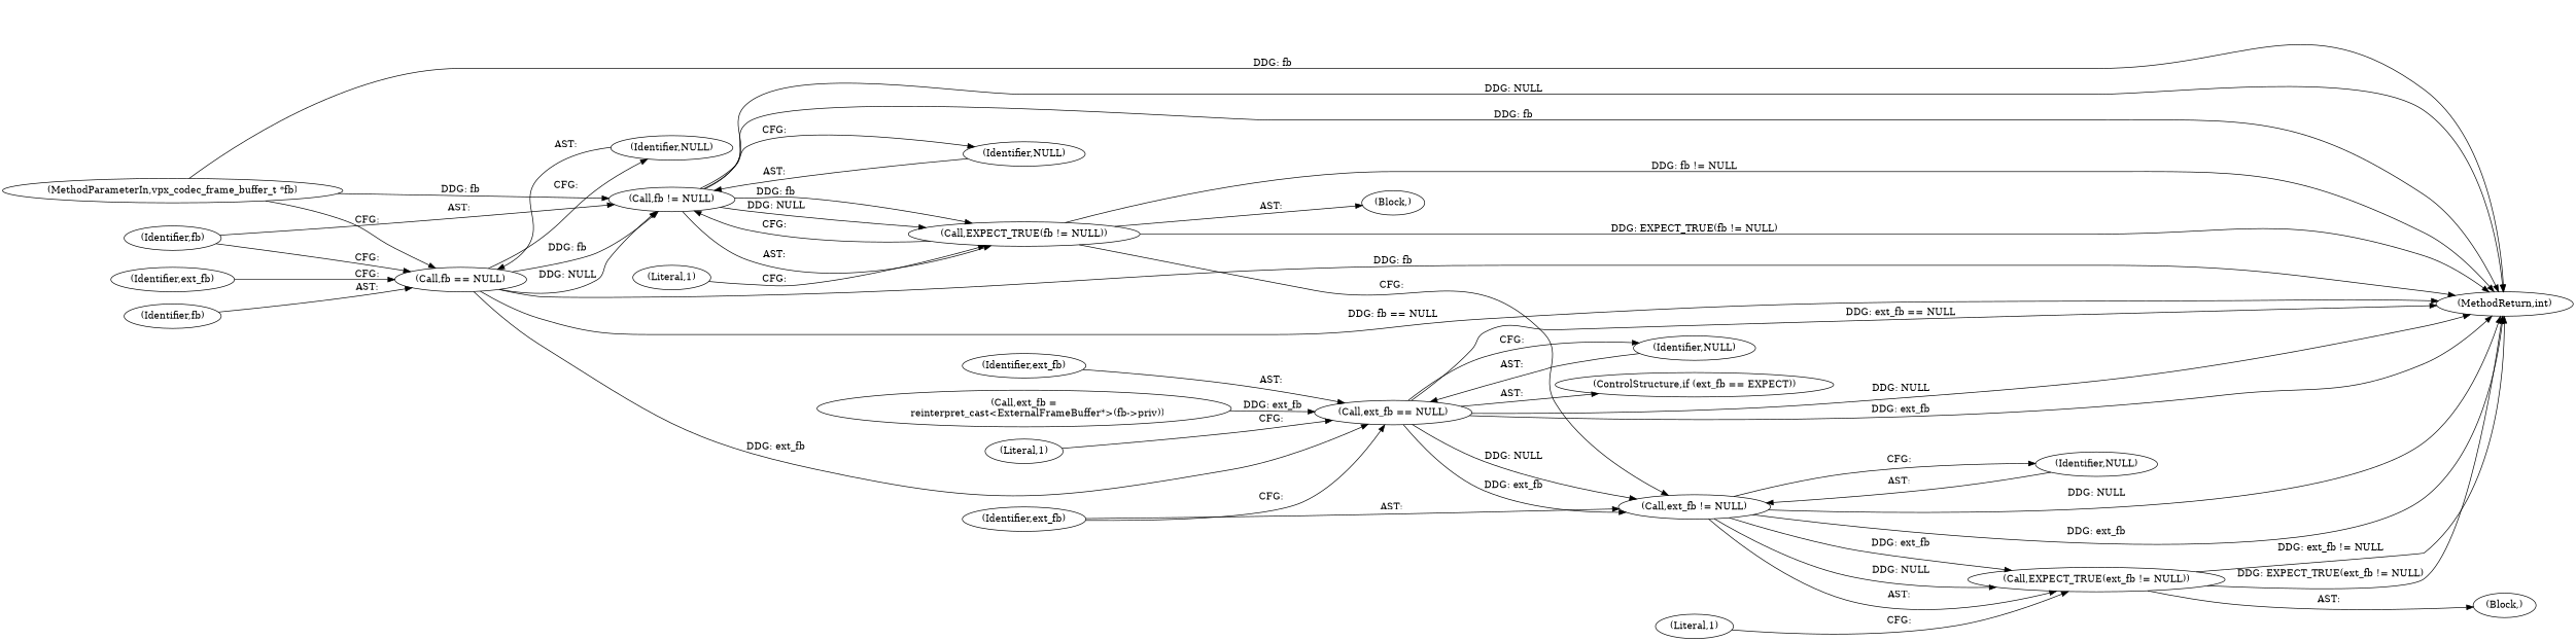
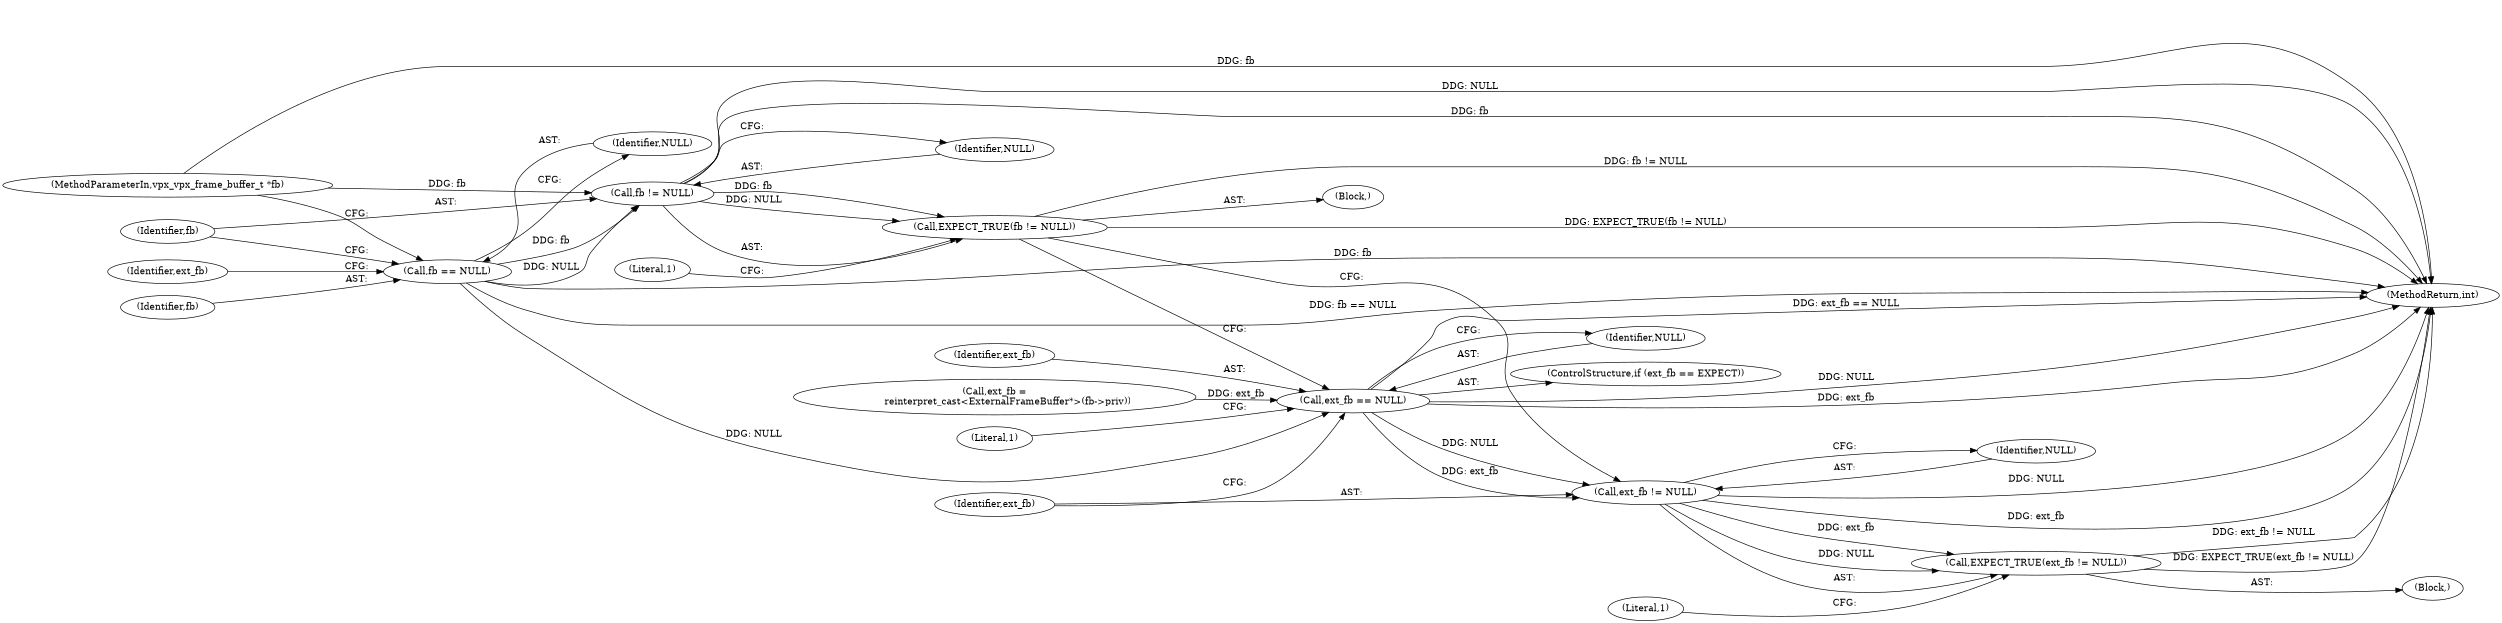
  digraph {
    fontname="DejaVu Serif"
    rankdir=LR
    node [fontname="DejaVu Serif"]
    edge [fontname="DejaVu Serif"]
    n1 [label="(Call,fb == NULL)"]
    n2 [label="(Call,fb != NULL)"]
    n3 [label="(Call,ext_fb == NULL)"]
    n4 [label="(Identifier,NULL)"]
    n5 [label="(MethodReturn,int)"]
    n6 [label="(Call,EXPECT_TRUE(fb != NULL))"]
    n7 [label="(Identifier,NULL)"]
    n8 [label="(Call,ext_fb != NULL)"]
    n9 [label="(ControlStructure,if (ext_fb == EXPECT))"]
    n10 [label="(Identifier,NULL)"]
-   n11 [label="(MethodParameterIn,vpx_codec_frame_buffer_t *fb)"]
+   n11 [label="(MethodParameterIn,vpx_vpx_frame_buffer_t *fb)"]
    n12 [label="(Block,)"]
    n13 [label="(Call,EXPECT_TRUE(ext_fb != NULL))"]
    n14 [label="(Identifier,NULL)"]
    n15 [label="(Block,)"]
    n16 [label="(Identifier,fb)"]
    n17 [label="(Identifier,fb)"]
    n18 [label="(Call,ext_fb =\n         reinterpret_cast<ExternalFrameBuffer*>(fb->priv))"]
    n19 [label="(Identifier,ext_fb)"]
    n20 [label="(Literal,1)"]
    n21 [label="(Literal,1)"]
    n22 [label="(Identifier,ext_fb)"]
    n23 [label="(Literal,1)"]
    n24 [label="(Identifier,ext_fb)"]
    n1 -> n2 [label="DDG: fb"]
    n1 -> n2 [label="DDG: NULL"]
-   n1 -> n3 [label="DDG: ext_fb"]
+   n1 -> n3 [label="DDG: NULL"]
    n1 -> n4 [label="CFG: "]
    n1 -> n5 [label="DDG: fb == NULL"]
    n1 -> n5 [label="DDG: fb"]
    n2 -> n5 [label="DDG: NULL"]
    n2 -> n5 [label="DDG: fb"]
    n2 -> n6 [label="AST: "]
    n2 -> n6 [label="DDG: fb"]
    n2 -> n6 [label="DDG: NULL"]
    n2 -> n7 [label="CFG: "]
    n3 -> n5 [label="DDG: NULL"]
    n3 -> n5 [label="DDG: ext_fb"]
    n3 -> n5 [label="DDG: ext_fb == NULL"]
    n3 -> n8 [label="DDG: ext_fb"]
    n3 -> n8 [label="DDG: NULL"]
    n3 -> n9 [label="AST: "]
    n3 -> n10 [label="CFG: "]
    n4 -> n1 [label="AST: "]
-   n6 -> n2 [label="CFG: "]
+   n6 -> n3 [label="CFG: "]
    n6 -> n5 [label="DDG: EXPECT_TRUE(fb != NULL)"]
    n6 -> n5 [label="DDG: fb != NULL"]
    n6 -> n8 [label="CFG: "]
    n6 -> n12 [label="AST: "]
    n7 -> n2 [label="AST: "]
    n8 -> n5 [label="DDG: NULL"]
    n8 -> n5 [label="DDG: ext_fb"]
    n8 -> n13 [label="AST: "]
    n8 -> n13 [label="DDG: ext_fb"]
    n8 -> n13 [label="DDG: NULL"]
    n8 -> n14 [label="CFG: "]
    n10 -> n3 [label="AST: "]
    n11 -> n1 [label="CFG: "]
    n11 -> n2 [label="DDG: fb"]
    n11 -> n5 [label="DDG: fb"]
    n13 -> n5 [label="DDG: EXPECT_TRUE(ext_fb != NULL)"]
    n13 -> n5 [label="DDG: ext_fb != NULL"]
    n13 -> n15 [label="AST: "]
    n14 -> n8 [label="AST: "]
    n16 -> n1 [label="AST: "]
    n17 -> n1 [label="CFG: "]
    n17 -> n2 [label="AST: "]
    n18 -> n3 [label="DDG: ext_fb"]
    n19 -> n3 [label="CFG: "]
    n19 -> n8 [label="AST: "]
    n20 -> n3 [label="CFG: "]
    n21 -> n13 [label="CFG: "]
    n22 -> n1 [label="CFG: "]
    n23 -> n6 [label="CFG: "]
    n24 -> n3 [label="AST: "]
  }
